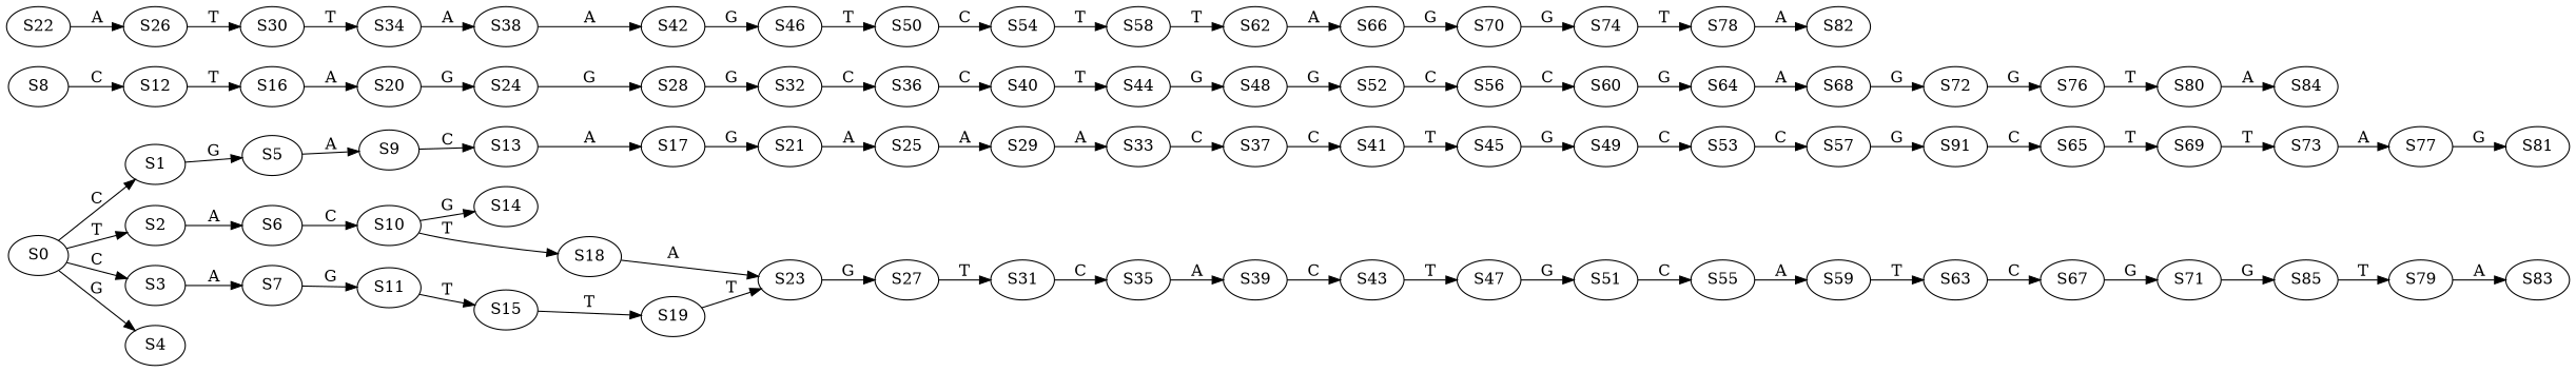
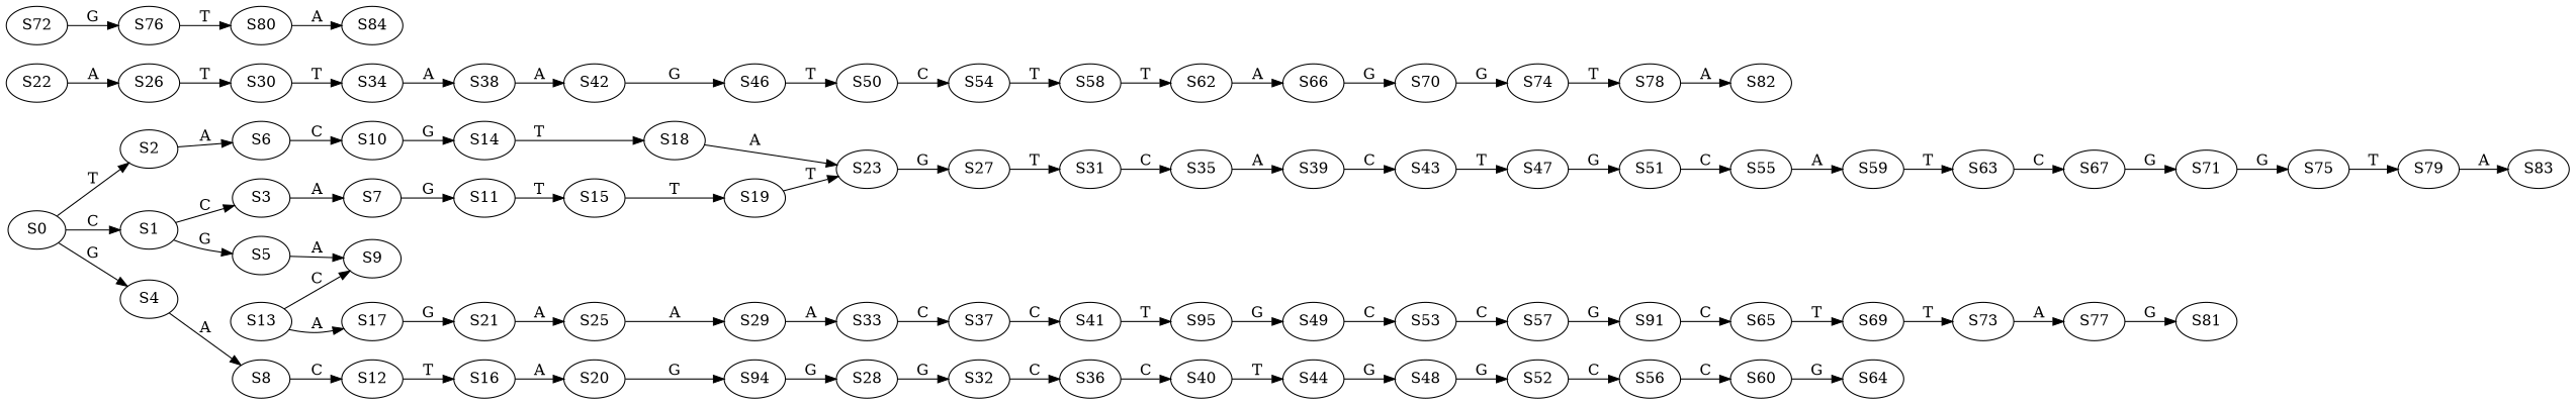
  strict digraph {
    rankdir=LR
    S0
    S1
    S2
    S3
    S4
    S5
    S6
    S7
    S8
    S9
    S10
    S11
    S12
    S13
    S14
    S15
    S16
    S17
    S18
    S19
    S20
    S21
    S23
-   S24
+   S24 [label=S94]
    S25
    S22
    S26
    S27
    S28
    S29
    S30
    S31
    S32
    S33
    S34
    S35
    S36
    S37
    S38
    S39
    S40
    S41
    S42
    S43
    S44
-   S45
+   S45 [label=S95]
    S46
    S47
    S48
    S49
    S50
    S51
    S52
    S53
    S54
    S55
    S56
    S57
    S58
    S59
    S60
    n62 [label=S91]
    S62
    S63
    S64
    S65
    S66
    S67
-   S68
    S69
    S70
    S71
    S72
    S73
    S74
-   S75 [label=S85]
+   S75
    S76
    S77
    S78
    S79
    S80
    S81
    S82
    S83
    S84
    S0 -> S1 [label=C]
    S0 -> S2 [label=T]
-   S0 -> S3 [label=C]
+   S1 -> S3 [label=C]
    S0 -> S4 [label=G]
    S1 -> S5 [label=G]
    S2 -> S6 [label=A]
    S3 -> S7 [label=A]
+   S4 -> S8 [label=A]
    S5 -> S9 [label=A]
    S6 -> S10 [label=C]
    S7 -> S11 [label=G]
    S8 -> S12 [label=C]
-   S9 -> S13 [label=C]
+   S13 -> S9 [label=C]
    S10 -> S14 [label=G]
    S11 -> S15 [label=T]
    S12 -> S16 [label=T]
    S13 -> S17 [label=A]
-   S10 -> S18 [label=T]
+   S14 -> S18 [label=T]
    S15 -> S19 [label=T]
    S16 -> S20 [label=A]
    S17 -> S21 [label=G]
    S18 -> S23 [label=A]
    S19 -> S23 [label=T]
    S20 -> S24 [label=G]
    S21 -> S25 [label=A]
    S23 -> S27 [label=G]
    S24 -> S28 [label=G]
    S25 -> S29 [label=A]
    S22 -> S26 [label=A]
    S26 -> S30 [label=T]
    S27 -> S31 [label=T]
    S28 -> S32 [label=G]
    S29 -> S33 [label=A]
    S30 -> S34 [label=T]
    S31 -> S35 [label=C]
    S32 -> S36 [label=C]
    S33 -> S37 [label=C]
    S34 -> S38 [label=A]
    S35 -> S39 [label=A]
    S36 -> S40 [label=C]
    S37 -> S41 [label=C]
    S38 -> S42 [label=A]
    S39 -> S43 [label=C]
    S40 -> S44 [label=T]
    S41 -> S45 [label=T]
    S42 -> S46 [label=G]
    S43 -> S47 [label=T]
    S44 -> S48 [label=G]
    S45 -> S49 [label=G]
    S46 -> S50 [label=T]
    S47 -> S51 [label=G]
    S48 -> S52 [label=G]
    S49 -> S53 [label=C]
    S50 -> S54 [label=C]
    S51 -> S55 [label=C]
    S52 -> S56 [label=C]
    S53 -> S57 [label=C]
    S54 -> S58 [label=T]
    S55 -> S59 [label=A]
    S56 -> S60 [label=C]
    S57 -> n62 [label=G]
    S58 -> S62 [label=T]
    S59 -> S63 [label=T]
    S60 -> S64 [label=G]
    n62 -> S65 [label=C]
    S62 -> S66 [label=A]
    S63 -> S67 [label=C]
-   S64 -> S68 [label=A]
    S65 -> S69 [label=T]
    S66 -> S70 [label=G]
    S67 -> S71 [label=G]
-   S68 -> S72 [label=G]
    S69 -> S73 [label=T]
    S70 -> S74 [label=G]
    S71 -> S75 [label=G]
    S72 -> S76 [label=G]
    S73 -> S77 [label=A]
    S74 -> S78 [label=T]
    S75 -> S79 [label=T]
    S76 -> S80 [label=T]
    S77 -> S81 [label=G]
    S78 -> S82 [label=A]
    S79 -> S83 [label=A]
    S80 -> S84 [label=A]
  }
